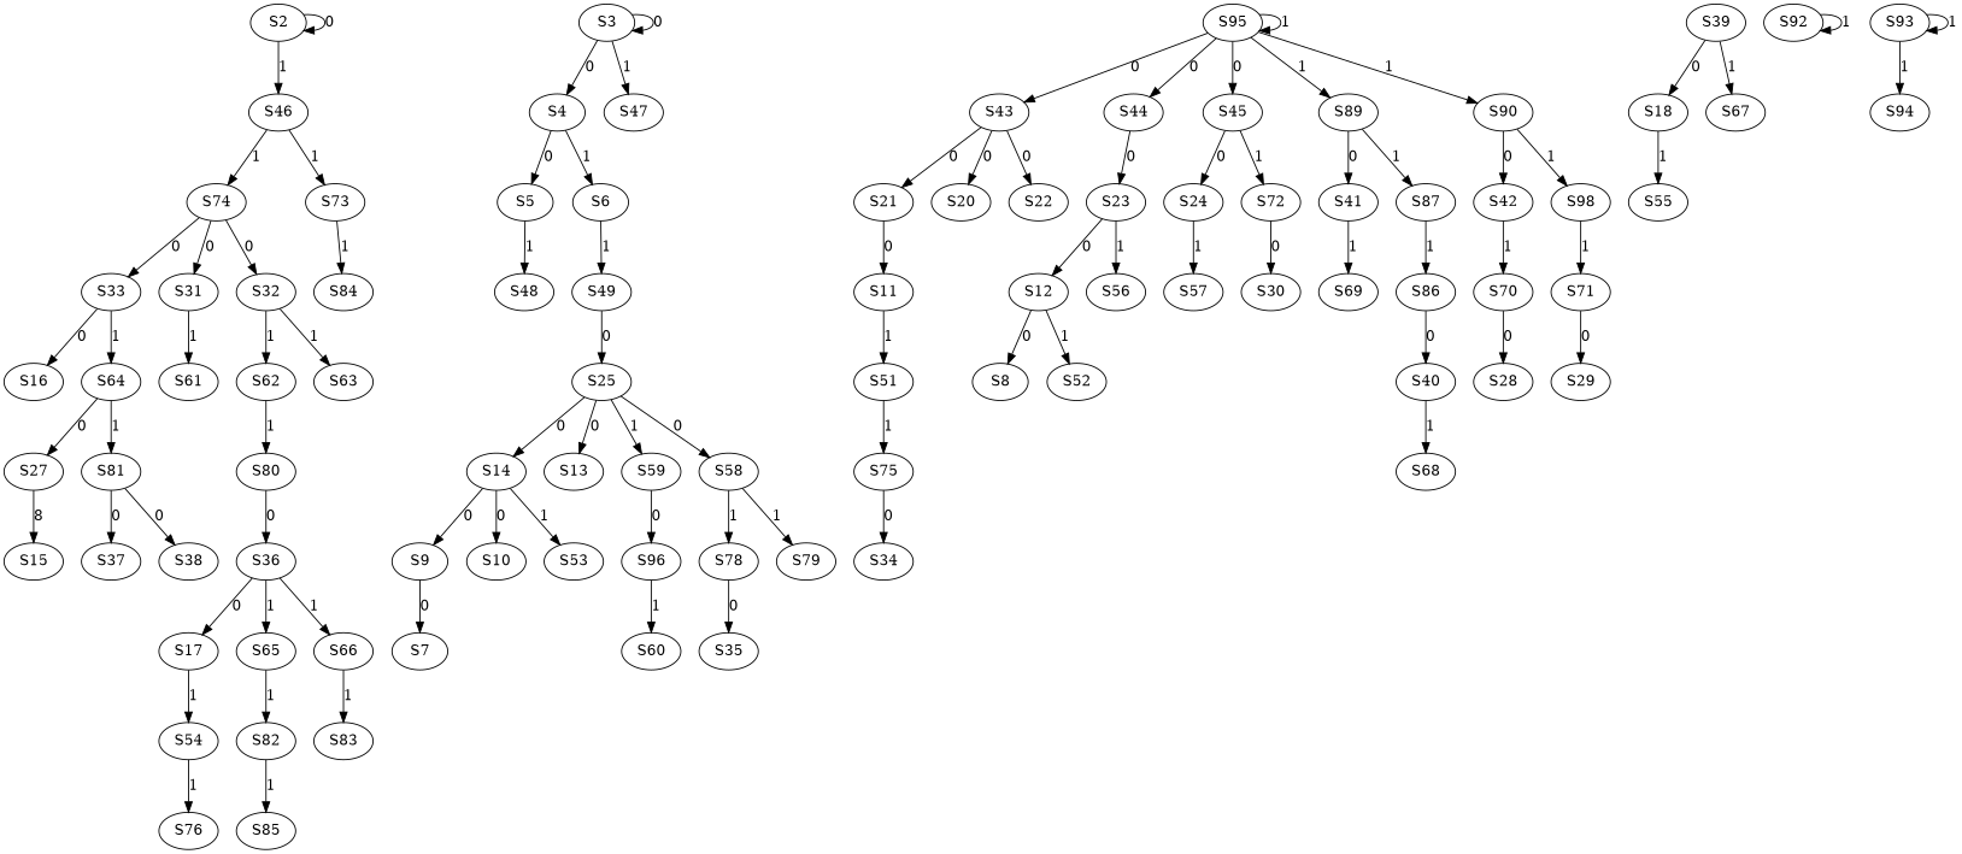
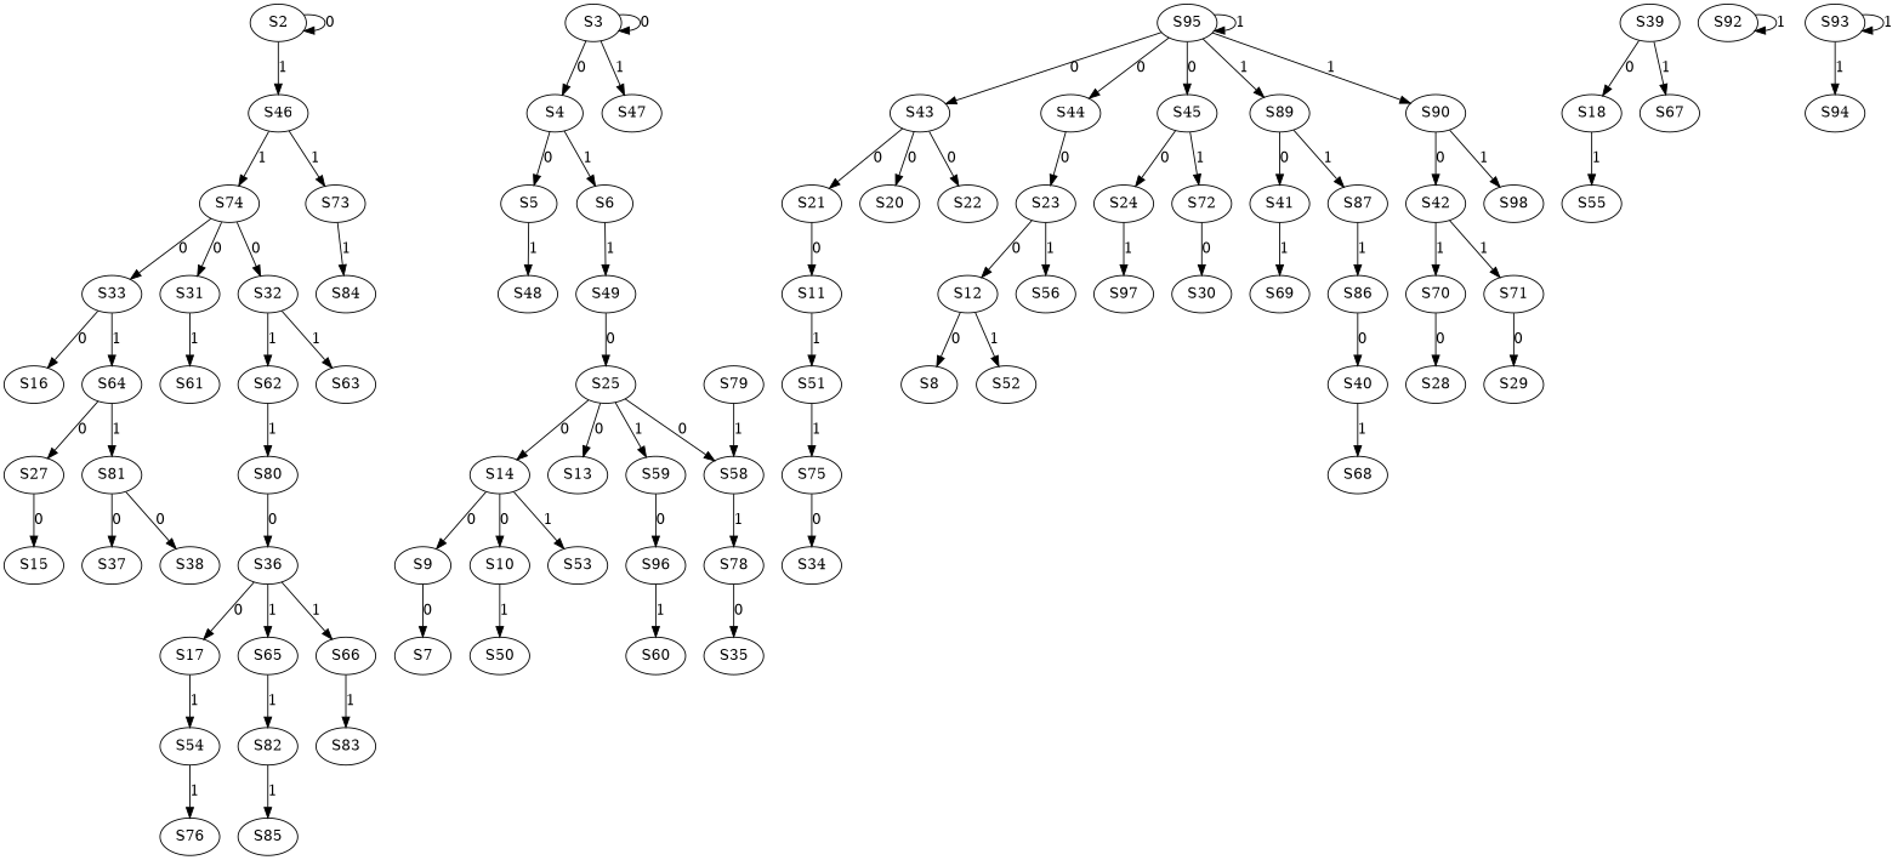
  strict digraph {
    S2
    S46
    S74
    S73
    S3
    S4
    S47
    S5
    S6
    S48
    S49
    S25
    S9
    S7
    S12
    S8
    S52
    S14
    S10
    S53
+   S50
    S21
    S11
    S51
    S75
    S23
    S56
    S13
    S59
    S58
    n31 [label=S96]
    S78
    S79
    S27
    S15
    S33
    S16
    S64
    S81
    S36
    S17
    S65
    S66
    S54
    S82
    S83
    S76
    S39
    S18
    S67
    S55
    S42
    S70
    S71
    S28
    S29
    S43
    S20
    S22
    S44
    S45
    S24
    S72
-   S57
+   S57 [label=S97]
    S30
    S60
    S37
    S38
    S31
    S32
    S61
    S62
    S63
    S80
    S34
    S35
    S85
    S86
    S40
    S68
    S89
    S41
    S87
    S69
    S90
    n86 [label=S98]
    n87 [label=S95]
    S84
    S92
    S93
    S94
    S2 -> S2 [label=0]
    S2 -> S46 [label=1]
    S46 -> S74 [label=1]
    S46 -> S73 [label=1]
    S74 -> S33 [label=0]
    S74 -> S31 [label=0]
    S74 -> S32 [label=0]
    S73 -> S84 [label=1]
    S3 -> S3 [label=0]
    S3 -> S4 [label=0]
    S3 -> S47 [label=1]
    S4 -> S5 [label=0]
    S4 -> S6 [label=1]
    S5 -> S48 [label=1]
    S6 -> S49 [label=1]
    S49 -> S25 [label=0]
    S25 -> S14 [label=0]
    S25 -> S13 [label=0]
    S25 -> S59 [label=1]
    S25 -> S58 [label=0]
    S9 -> S7 [label=0]
    S12 -> S8 [label=0]
    S12 -> S52 [label=1]
    S14 -> S9 [label=0]
    S14 -> S10 [label=0]
    S14 -> S53 [label=1]
+   S10 -> S50 [label=1]
    S21 -> S11 [label=0]
    S11 -> S51 [label=1]
    S51 -> S75 [label=1]
    S75 -> S34 [label=0]
    S23 -> S12 [label=0]
    S23 -> S56 [label=1]
    S59 -> n31 [label=0]
    S58 -> S78 [label=1]
-   S58 -> S79 [label=1]
+   S79 -> S58 [label=1]
    n31 -> S60 [label=1]
    S78 -> S35 [label=0]
-   S27 -> S15 [label=8]
+   S27 -> S15 [label=0]
    S33 -> S16 [label=0]
    S33 -> S64 [label=1]
    S64 -> S27 [label=0]
    S64 -> S81 [label=1]
    S81 -> S37 [label=0]
    S81 -> S38 [label=0]
    S36 -> S17 [label=0]
    S36 -> S65 [label=1]
    S36 -> S66 [label=1]
    S17 -> S54 [label=1]
    S65 -> S82 [label=1]
    S66 -> S83 [label=1]
    S54 -> S76 [label=1]
    S82 -> S85 [label=1]
    S39 -> S18 [label=0]
    S39 -> S67 [label=1]
    S18 -> S55 [label=1]
    S42 -> S70 [label=1]
-   n86 -> S71 [label=1]
+   S42 -> S71 [label=1]
    S70 -> S28 [label=0]
    S71 -> S29 [label=0]
    S43 -> S21 [label=0]
    S43 -> S20 [label=0]
    S43 -> S22 [label=0]
    S44 -> S23 [label=0]
    S45 -> S24 [label=0]
    S45 -> S72 [label=1]
    S24 -> S57 [label=1]
    S72 -> S30 [label=0]
    S31 -> S61 [label=1]
    S32 -> S62 [label=1]
    S32 -> S63 [label=1]
    S62 -> S80 [label=1]
    S80 -> S36 [label=0]
    S86 -> S40 [label=0]
    S40 -> S68 [label=1]
    S89 -> S41 [label=0]
    S89 -> S87 [label=1]
    S41 -> S69 [label=1]
    S87 -> S86 [label=1]
    S90 -> S42 [label=0]
    S90 -> n86 [label=1]
    n87 -> S43 [label=0]
    n87 -> S44 [label=0]
    n87 -> S45 [label=0]
    n87 -> S89 [label=1]
    n87 -> S90 [label=1]
    n87 -> n87 [label=1]
    S92 -> S92 [label=1]
    S93 -> S93 [label=1]
    S93 -> S94 [label=1]
  }
